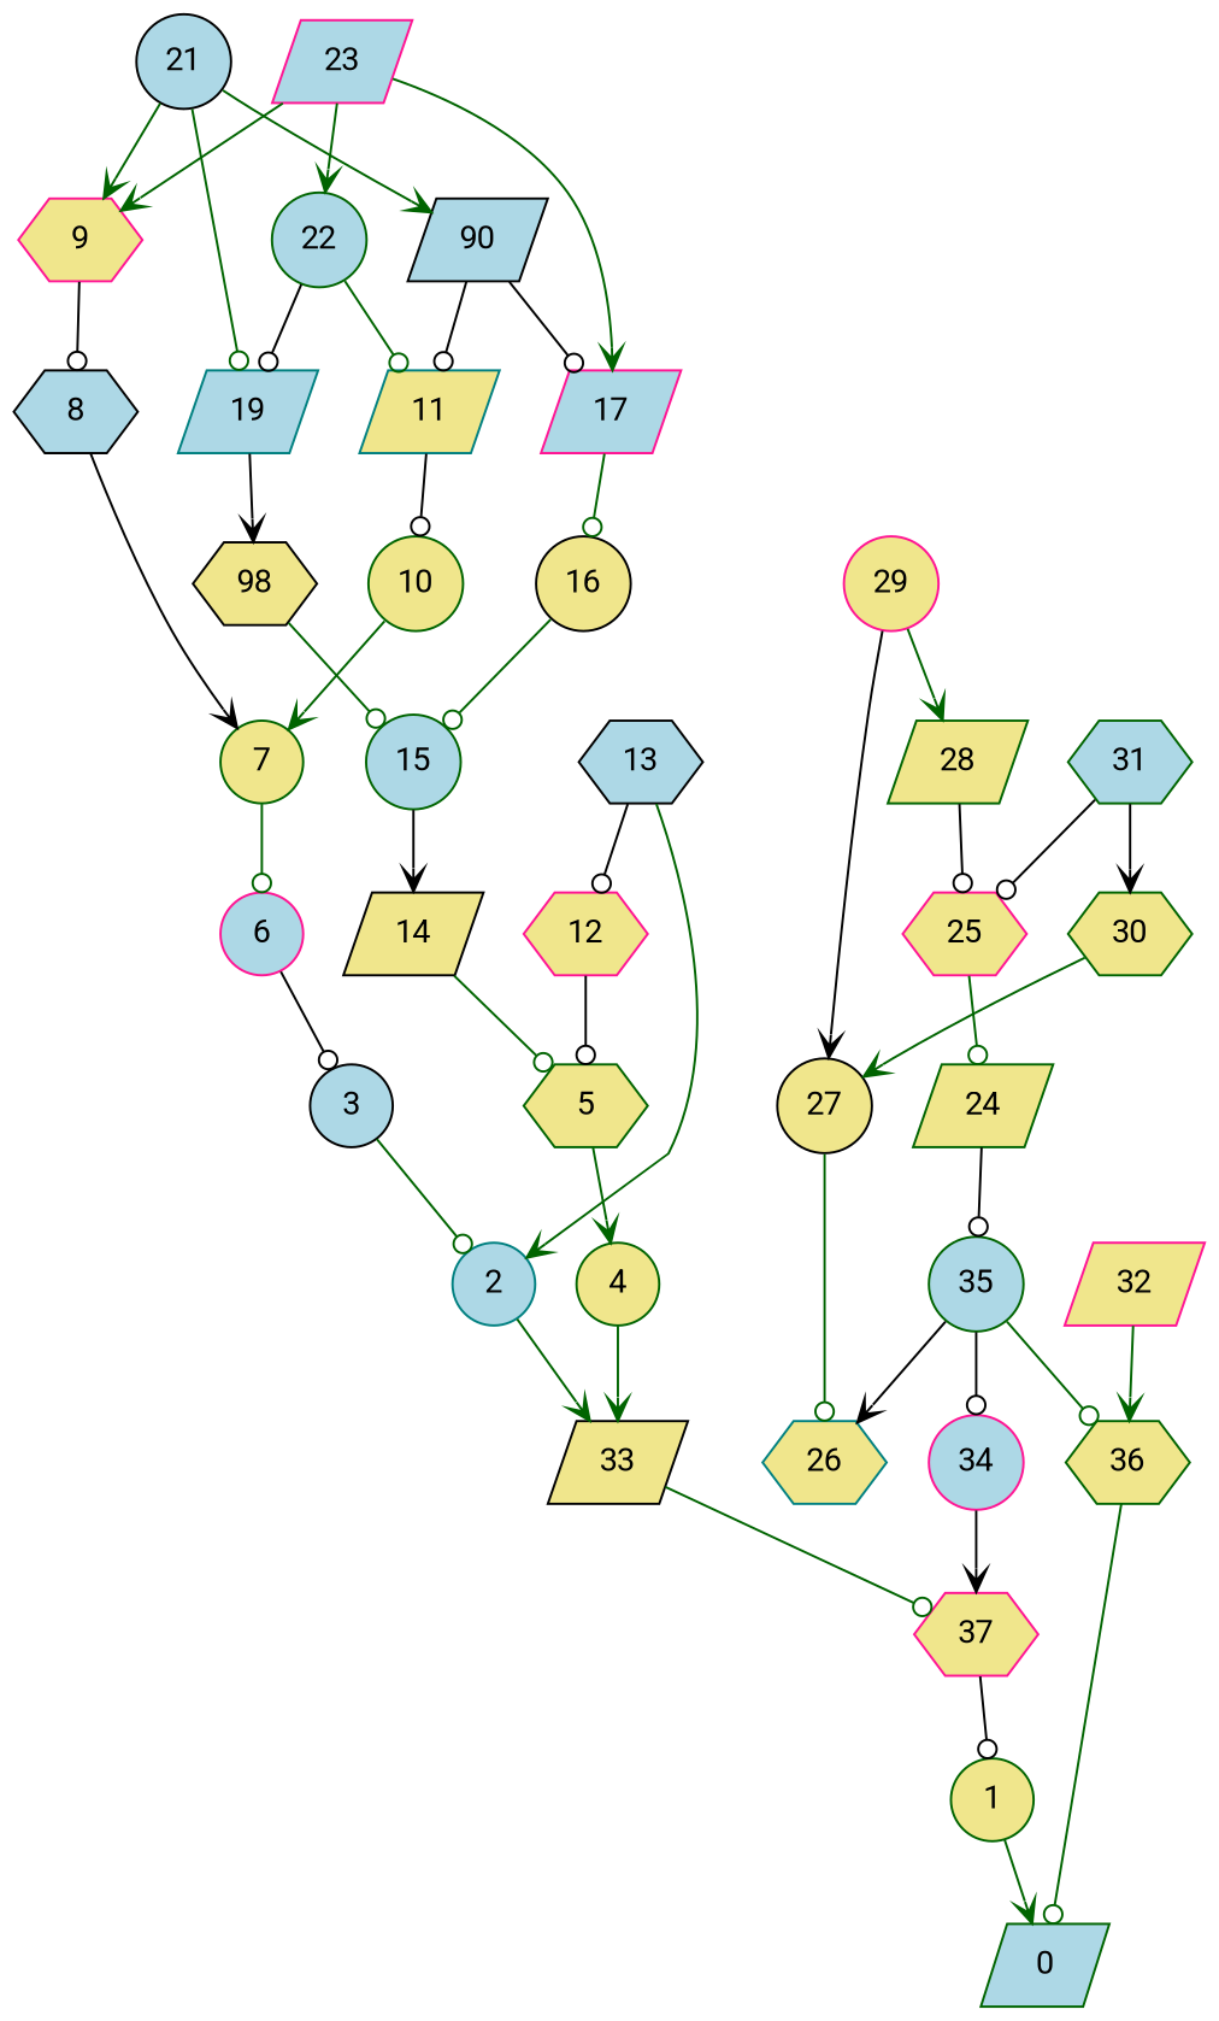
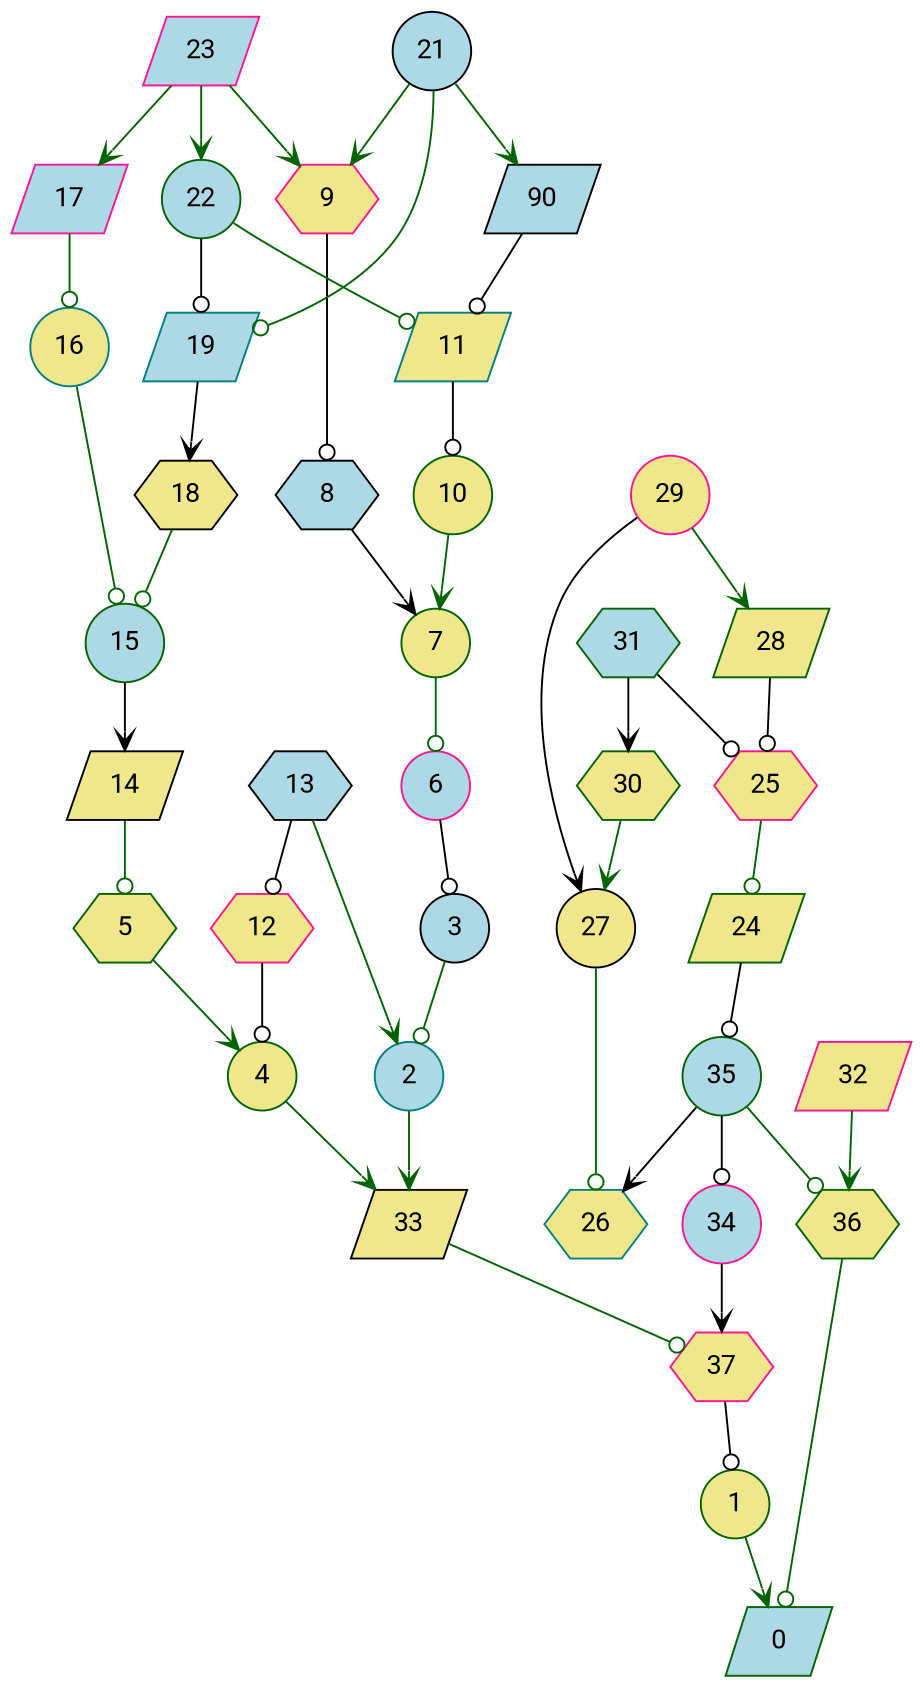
  digraph {
    fontname=Roboto
    node [color=darkgreen fillcolor=khaki fontname=Roboto shape=circle style=filled]
    edge [arrowhead=odot color=darkgreen fontname=Roboto]
    0 [fillcolor=lightblue shape=parallelogram]
    1
    3 [color=black fillcolor=lightblue]
    2 [color=teal fillcolor=lightblue]
    33 [color=black shape=parallelogram]
    37 [color=deeppink shape=hexagon]
    5 [shape=hexagon]
    4
    6 [color=deeppink fillcolor=lightblue]
    7
    9 [color=deeppink shape=hexagon]
    8 [color=black fillcolor=lightblue shape=hexagon]
    11 [color=teal shape=parallelogram]
    10
    13 [color=black fillcolor=lightblue shape=hexagon]
    12 [color=deeppink shape=hexagon]
    15 [fillcolor=lightblue]
    14 [color=black shape=parallelogram]
    17 [color=deeppink fillcolor=lightblue shape=parallelogram]
-   16 [color=black]
+   16 [color=teal]
    19 [color=teal fillcolor=lightblue shape=parallelogram]
-   18 [color=black shape=hexagon label=98]
+   18 [color=black shape=hexagon]
    21 [color=black fillcolor=lightblue]
    n24 [color=black fillcolor=lightblue label=90 shape=parallelogram]
    23 [color=deeppink fillcolor=lightblue shape=parallelogram]
    22 [fillcolor=lightblue]
    25 [color=deeppink shape=hexagon]
    24 [shape=parallelogram]
    35 [fillcolor=lightblue]
    26 [color=teal shape=hexagon]
    36 [shape=hexagon]
    34 [color=deeppink fillcolor=lightblue]
    27 [color=black]
    29 [color=deeppink]
    28 [shape=parallelogram]
    31 [fillcolor=lightblue shape=hexagon]
    30 [shape=hexagon]
    32 [color=deeppink shape=parallelogram]
    1 -> 0 [arrowhead=vee]
    3 -> 2
    2 -> 33 [arrowhead=vee]
    33 -> 37
    37 -> 1 [color=black]
    5 -> 4 [arrowhead=vee]
    4 -> 33 [arrowhead=vee]
    6 -> 3 [color=black]
    7 -> 6
    9 -> 8 [color=black]
    8 -> 7 [arrowhead=vee color=black]
    11 -> 10 [color=black]
    10 -> 7 [arrowhead=vee]
    13 -> 2 [arrowhead=vee]
    13 -> 12 [color=black]
-   12 -> 5 [color=black]
+   12 -> 4 [color=black]
    15 -> 14 [arrowhead=vee color=black]
    14 -> 5
    17 -> 16
    16 -> 15
    19 -> 18 [arrowhead=vee color=black]
    18 -> 15
    21 -> 9 [arrowhead=vee]
    21 -> 19
    21 -> n24 [arrowhead=vee]
    n24 -> 11 [color=black]
-   n24 -> 17 [color=black]
    23 -> 9 [arrowhead=vee]
    23 -> 17 [arrowhead=vee]
    23 -> 22 [arrowhead=vee]
    22 -> 11
    22 -> 19 [color=black]
    25 -> 24
    24 -> 35 [color=black]
    35 -> 26 [arrowhead=vee color=black]
    35 -> 36
    35 -> 34 [color=black]
    36 -> 0
    34 -> 37 [arrowhead=vee color=black]
    27 -> 26
    29 -> 27 [arrowhead=vee color=black]
    29 -> 28 [arrowhead=vee]
    28 -> 25 [color=black]
    31 -> 25 [color=black]
    31 -> 30 [arrowhead=vee color=black]
    30 -> 27 [arrowhead=vee]
    32 -> 36 [arrowhead=vee]
  }
